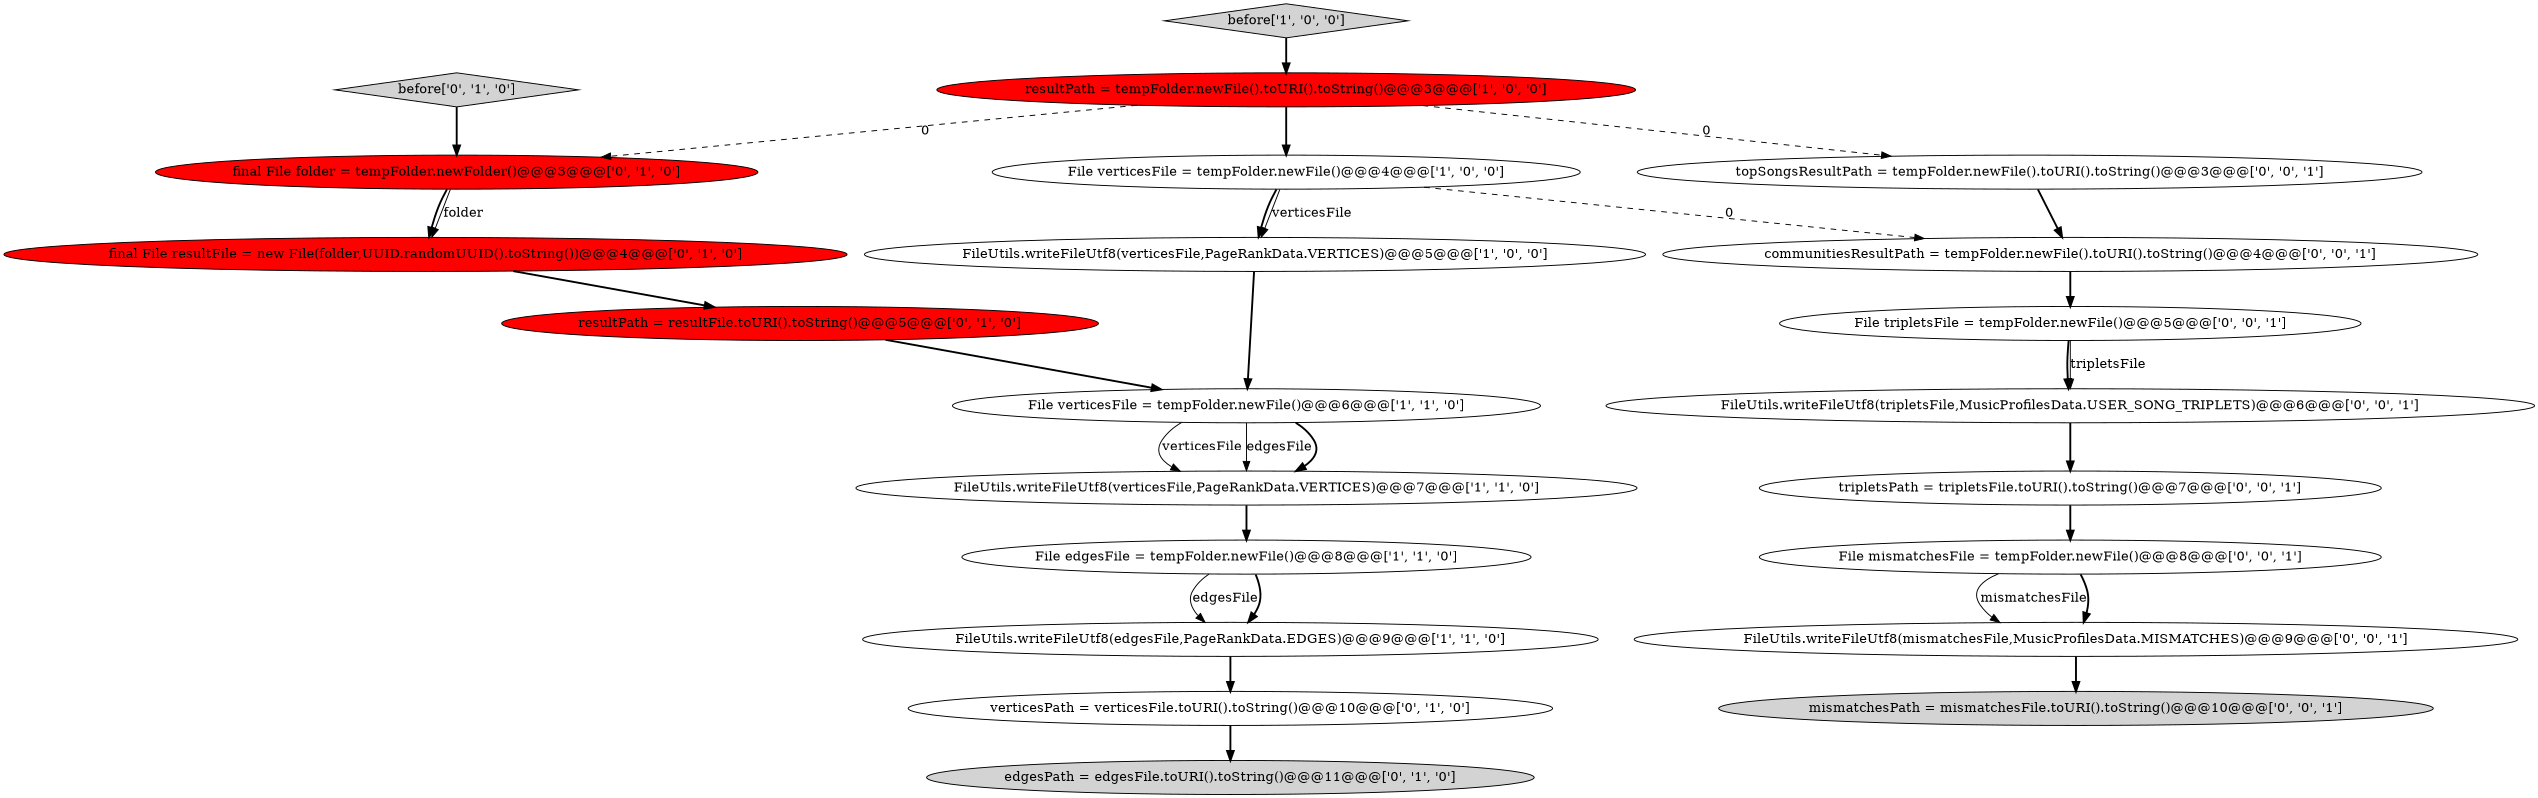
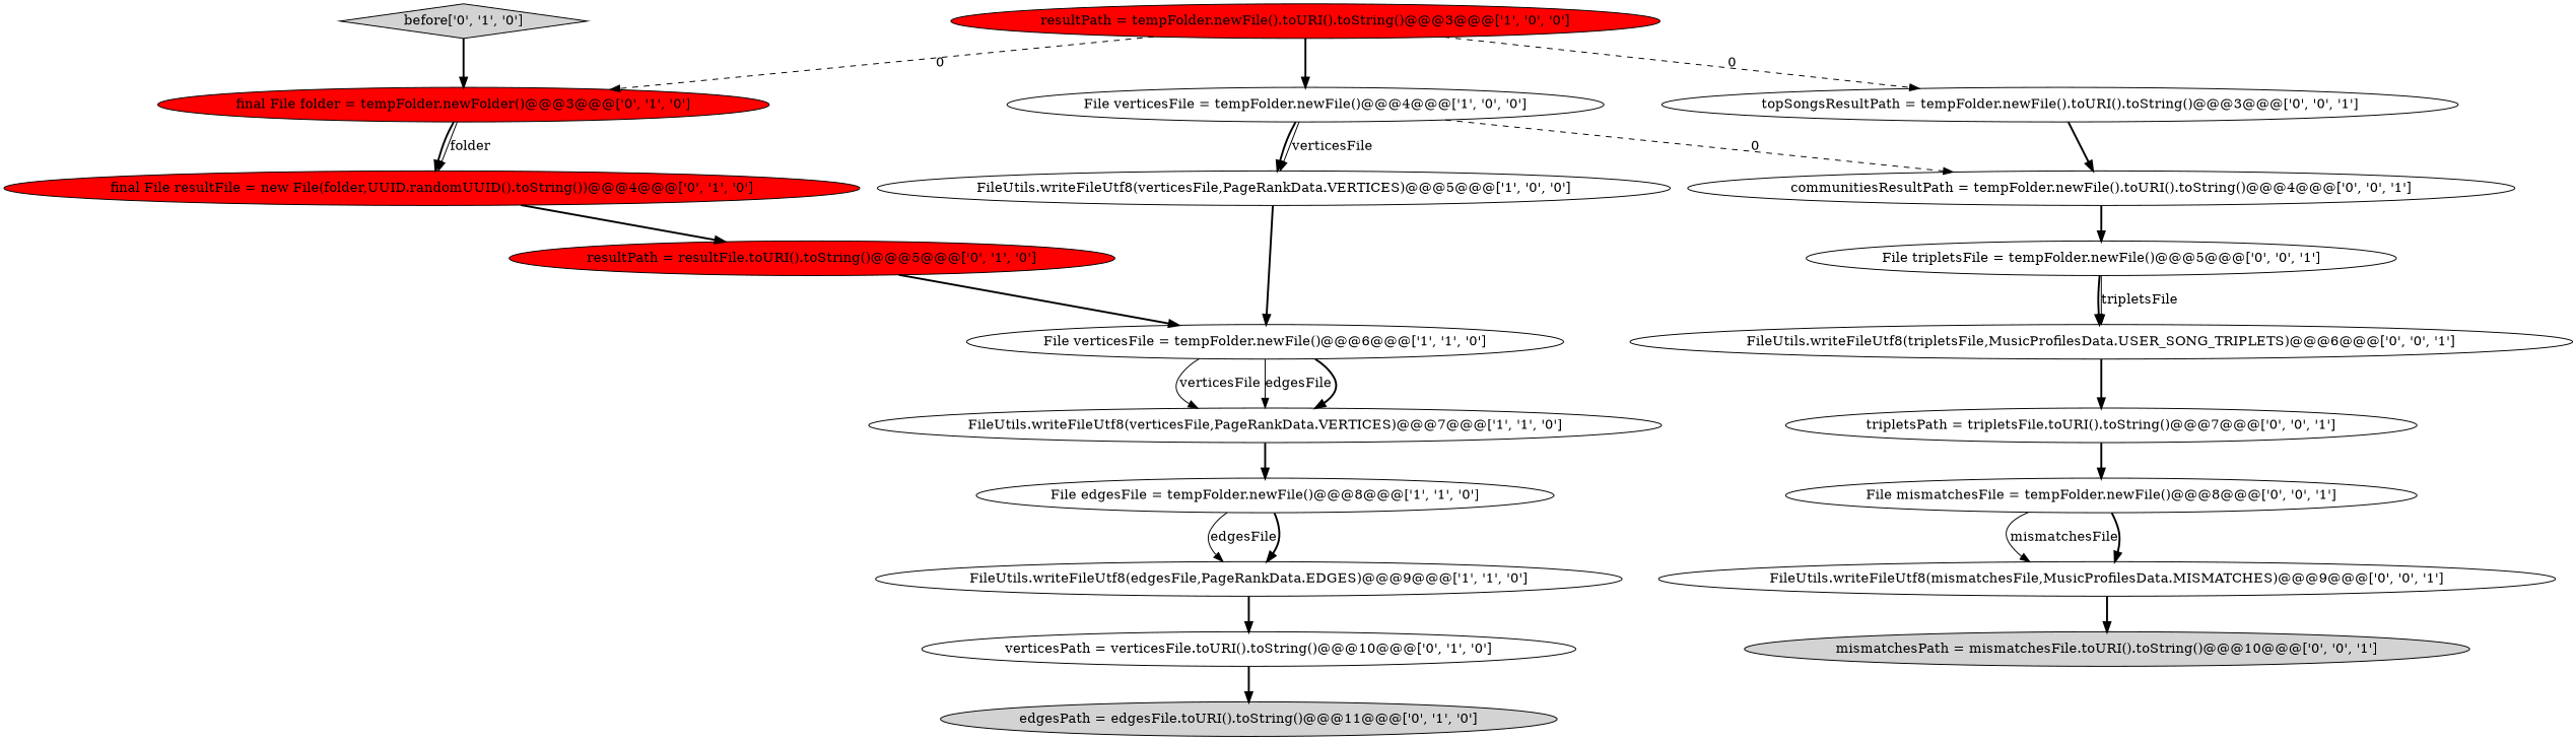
  digraph {
    node [fillcolor=white shape=ellipse style=filled]
    edge [style=bold]
    n1 [label="FileUtils.writeFileUtf8(verticesFile,PageRankData.VERTICES)@@@5@@@['1', '0', '0']"]
    n2 [label="File verticesFile = tempFolder.newFile()@@@6@@@['1', '1', '0']"]
    n3 [label="FileUtils.writeFileUtf8(verticesFile,PageRankData.VERTICES)@@@7@@@['1', '1', '0']"]
    n4 [label="topSongsResultPath = tempFolder.newFile().toURI().toString()@@@3@@@['0', '0', '1']"]
    n5 [label="communitiesResultPath = tempFolder.newFile().toURI().toString()@@@4@@@['0', '0', '1']"]
    n6 [label="File tripletsFile = tempFolder.newFile()@@@5@@@['0', '0', '1']"]
    n7 [fillcolor=red label="final File folder = tempFolder.newFolder()@@@3@@@['0', '1', '0']"]
    n8 [fillcolor=red label="final File resultFile = new File(folder,UUID.randomUUID().toString())@@@4@@@['0', '1', '0']"]
    n9 [fillcolor=red label="resultPath = resultFile.toURI().toString()@@@5@@@['0', '1', '0']"]
    n10 [label="FileUtils.writeFileUtf8(tripletsFile,MusicProfilesData.USER_SONG_TRIPLETS)@@@6@@@['0', '0', '1']"]
    n11 [label="tripletsPath = tripletsFile.toURI().toString()@@@7@@@['0', '0', '1']"]
    n12 [label="verticesPath = verticesFile.toURI().toString()@@@10@@@['0', '1', '0']"]
    n13 [fillcolor=lightgray label="edgesPath = edgesFile.toURI().toString()@@@11@@@['0', '1', '0']"]
    n14 [label="FileUtils.writeFileUtf8(edgesFile,PageRankData.EDGES)@@@9@@@['1', '1', '0']"]
    n15 [fillcolor=lightgray label="before['0', '1', '0']" shape=diamond]
    n16 [label="File mismatchesFile = tempFolder.newFile()@@@8@@@['0', '0', '1']"]
    n17 [label="FileUtils.writeFileUtf8(mismatchesFile,MusicProfilesData.MISMATCHES)@@@9@@@['0', '0', '1']"]
    n18 [fillcolor=lightgray label="mismatchesPath = mismatchesFile.toURI().toString()@@@10@@@['0', '0', '1']"]
    n19 [label="File edgesFile = tempFolder.newFile()@@@8@@@['1', '1', '0']"]
    n20 [label="File verticesFile = tempFolder.newFile()@@@4@@@['1', '0', '0']"]
    n21 [fillcolor=red label="resultPath = tempFolder.newFile().toURI().toString()@@@3@@@['1', '0', '0']"]
-   n22 [fillcolor=lightgray label="before['1', '0', '0']" shape=diamond]
    n1 -> n2
    n2 -> n3 [label=edgesFile style=solid]
    n2 -> n3
    n2 -> n3 [label=verticesFile style=solid]
    n3 -> n19
    n4 -> n5
    n5 -> n6
    n6 -> n10 [label=tripletsFile style=solid]
    n6 -> n10
    n7 -> n8
    n7 -> n8 [label=folder style=solid]
    n8 -> n9
    n9 -> n2
    n10 -> n11
    n11 -> n16
    n12 -> n13
    n14 -> n12
    n15 -> n7
    n16 -> n17 [label=mismatchesFile style=solid]
    n16 -> n17
    n17 -> n18
    n19 -> n14 [label=edgesFile style=solid]
    n19 -> n14
    n20 -> n1
    n20 -> n1 [label=verticesFile style=solid]
    n20 -> n5 [label=0 style=dashed]
    n21 -> n4 [label=0 style=dashed]
    n21 -> n7 [label=0 style=dashed]
    n21 -> n20
-   n22 -> n21
  }
